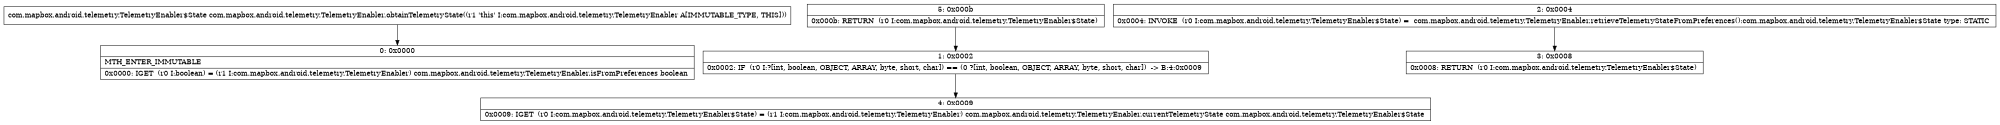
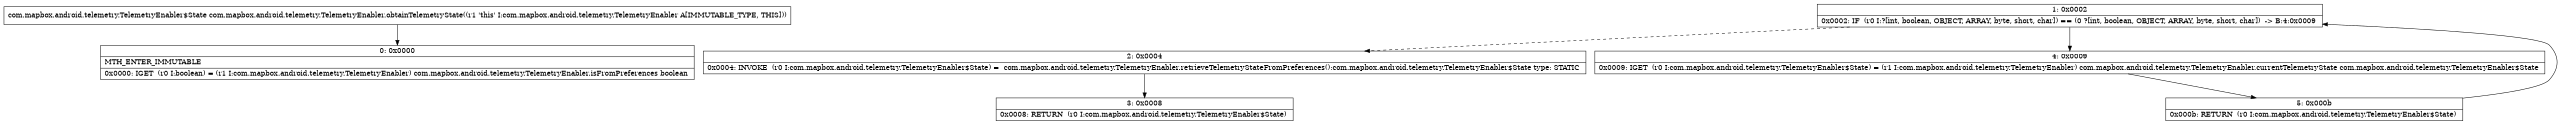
  digraph {
    node [shape=record]
    n1 [label="{0\:\ 0x0000|MTH_ENTER_IMMUTABLE\l|0x0000: IGET  (r0 I:boolean) = (r1 I:com.mapbox.android.telemetry.TelemetryEnabler) com.mapbox.android.telemetry.TelemetryEnabler.isFromPreferences boolean \l}"]
    n2 [label="{1\:\ 0x0002|0x0002: IF  (r0 I:?[int, boolean, OBJECT, ARRAY, byte, short, char]) == (0 ?[int, boolean, OBJECT, ARRAY, byte, short, char])  \-\> B:4:0x0009 \l}"]
    n3 [label="{2\:\ 0x0004|0x0004: INVOKE  (r0 I:com.mapbox.android.telemetry.TelemetryEnabler$State) =  com.mapbox.android.telemetry.TelemetryEnabler.retrieveTelemetryStateFromPreferences():com.mapbox.android.telemetry.TelemetryEnabler$State type: STATIC \l}"]
    n4 [label="{4\:\ 0x0009|0x0009: IGET  (r0 I:com.mapbox.android.telemetry.TelemetryEnabler$State) = (r1 I:com.mapbox.android.telemetry.TelemetryEnabler) com.mapbox.android.telemetry.TelemetryEnabler.currentTelemetryState com.mapbox.android.telemetry.TelemetryEnabler$State \l}"]
    n5 [label="{3\:\ 0x0008|0x0008: RETURN  (r0 I:com.mapbox.android.telemetry.TelemetryEnabler$State) \l}"]
    n6 [label="{5\:\ 0x000b|0x000b: RETURN  (r0 I:com.mapbox.android.telemetry.TelemetryEnabler$State) \l}"]
    n7 [label="{com.mapbox.android.telemetry.TelemetryEnabler$State com.mapbox.android.telemetry.TelemetryEnabler.obtainTelemetryState((r1 'this' I:com.mapbox.android.telemetry.TelemetryEnabler A[IMMUTABLE_TYPE, THIS])) }"]
+   n2 -> n3 [style=dashed]
    n2 -> n4
    n3 -> n5
+   n4 -> n6
    n6 -> n2
    n7 -> n1
  }
